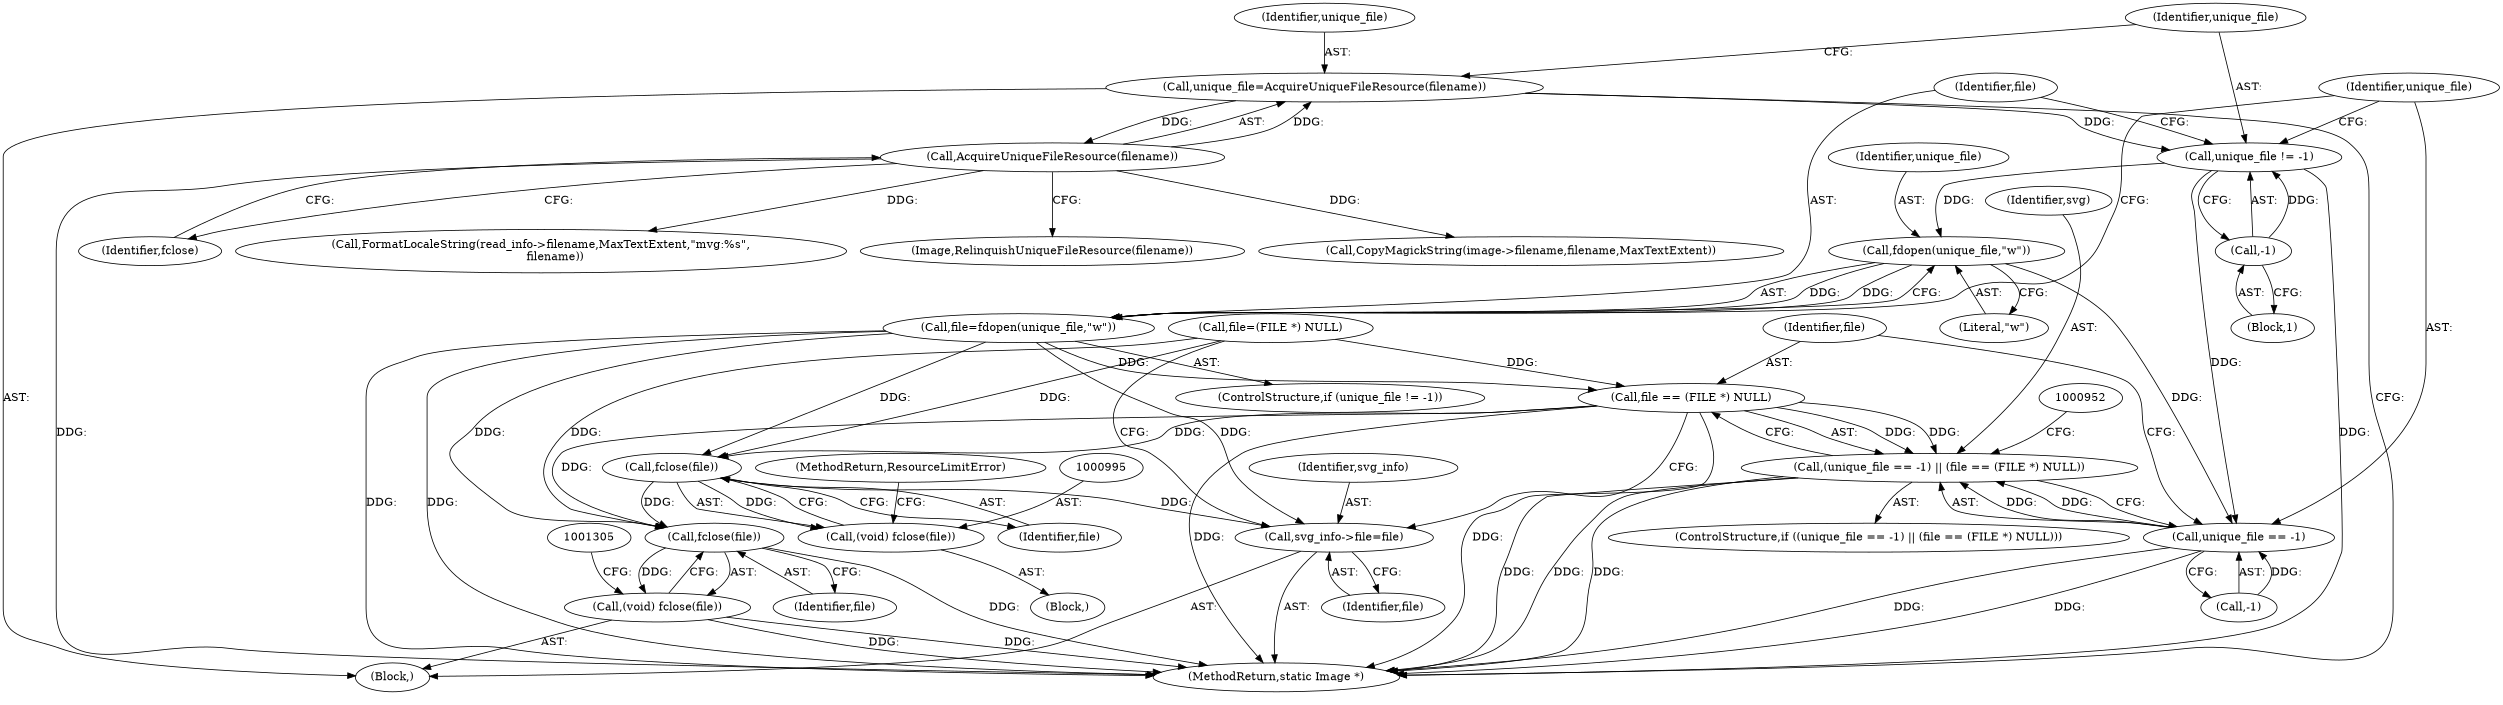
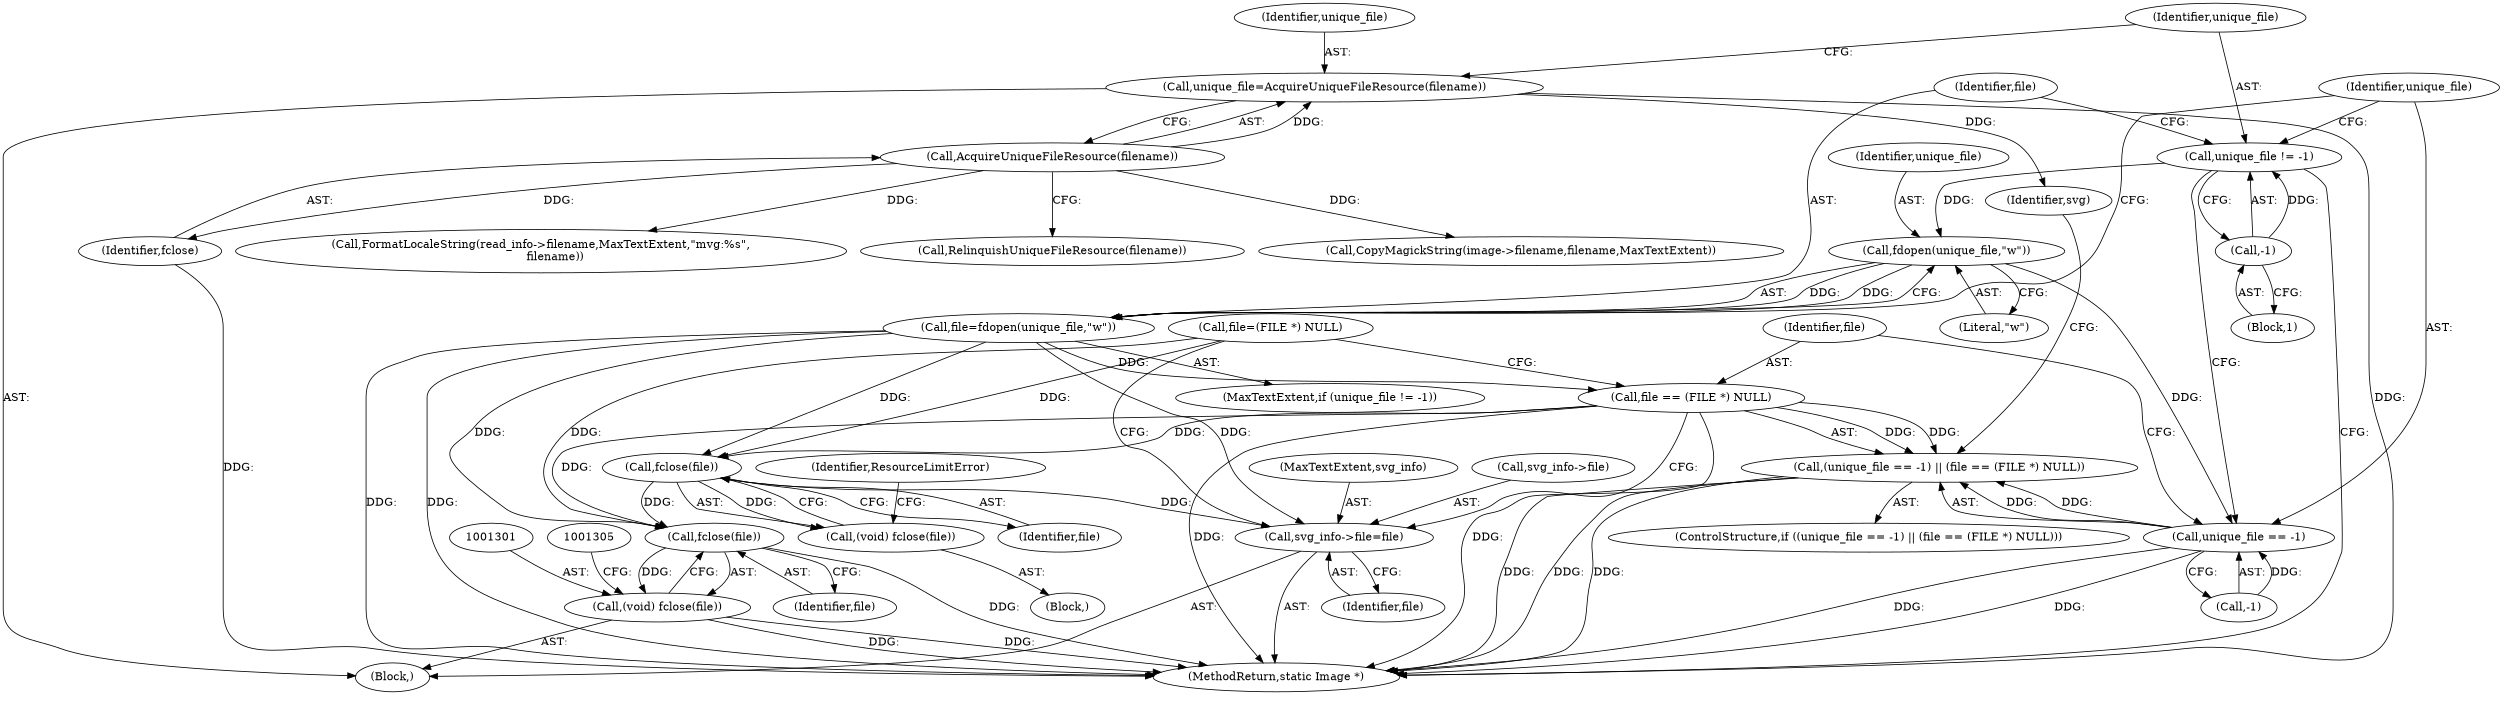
  digraph {
    n1 [label="(Call,fdopen(unique_file,\"w\"))"]
    n2 [label="(Call,file=fdopen(unique_file,\"w\"))"]
    n3 [label="(Call,unique_file == -1)"]
    n4 [label="(Literal,\"w\")"]
-   n5 [label="(ControlStructure,if (unique_file != -1))"]
+   n5 [label="(MaxTextExtent,if (unique_file != -1))"]
    n6 [label="(MethodReturn,static Image *)"]
    n7 [label="(Call,file == (FILE *) NULL)"]
    n8 [label="(Call,fclose(file))"]
    n9 [label="(Call,svg_info->file=file)"]
    n10 [label="(Call,fclose(file))"]
    n11 [label="(Call,(unique_file == -1) || (file == (FILE *) NULL))"]
    n12 [label="(Call,-1)"]
    n13 [label="(Call,unique_file != -1)"]
    n14 [label="(Call,-1)"]
    n15 [label="(Block,1)"]
    n16 [label="(Call,unique_file=AcquireUniqueFileResource(filename))"]
    n17 [label="(Call,AcquireUniqueFileResource(filename))"]
    n18 [label="(Block,)"]
    n19 [label="(Call,FormatLocaleString(read_info->filename,MaxTextExtent,\"mvg:%s\",\n        filename))"]
-   n20 [label="(Image,RelinquishUniqueFileResource(filename))"]
+   n20 [label="(Call,RelinquishUniqueFileResource(filename))"]
    n21 [label="(Identifier,fclose)"]
    n22 [label="(Call,CopyMagickString(image->filename,filename,MaxTextExtent))"]
    n23 [label="(Call,(void) fclose(file))"]
    n24 [label="(Identifier,file)"]
    n25 [label="(Identifier,file)"]
    n26 [label="(Call,(void) fclose(file))"]
    n27 [label="(Identifier,file)"]
    n28 [label="(ControlStructure,if ((unique_file == -1) || (file == (FILE *) NULL)))"]
    n29 [label="(Block,)"]
    n30 [label="(Identifier,unique_file)"]
-   n31 [label="(Identifier,svg_info)"]
-   n32 [label="(MethodReturn,ResourceLimitError)"]
+   n31 [label="(MaxTextExtent,svg_info)"]
+   n32 [label="(Identifier,ResourceLimitError)"]
    n33 [label="(Identifier,file)"]
    n34 [label="(Identifier,unique_file)"]
    n35 [label="(Call,file=(FILE *) NULL)"]
    n36 [label="(Identifier,svg)"]
    n37 [label="(Identifier,unique_file)"]
    n38 [label="(Identifier,file)"]
    n39 [label="(Identifier,unique_file)"]
-   1000952
-   1000995
+   n40 [label="(Call,svg_info->file)"]
+   1001301
    1001305
    n1 -> n2 [label="AST: "]
    n1 -> n2 [label="DDG: "]
    n1 -> n2 [label="DDG: "]
    n1 -> n3 [label="DDG: "]
    n1 -> n4 [label="CFG: "]
    n2 -> n1 [label="CFG: "]
    n2 -> n5 [label="AST: "]
    n2 -> n6 [label="DDG: "]
    n2 -> n6 [label="DDG: "]
    n2 -> n7 [label="DDG: "]
    n2 -> n8 [label="DDG: "]
    n2 -> n9 [label="DDG: "]
    n2 -> n10 [label="DDG: "]
    n3 -> n6 [label="DDG: "]
    n3 -> n6 [label="DDG: "]
    n3 -> n11 [label="AST: "]
    n3 -> n11 [label="DDG: "]
    n3 -> n11 [label="DDG: "]
    n3 -> n12 [label="CFG: "]
    n4 -> n1 [label="AST: "]
    n7 -> n6 [label="DDG: "]
    n7 -> n6 [label="DDG: "]
    n7 -> n8 [label="DDG: "]
    n7 -> n9 [label="CFG: "]
    n7 -> n10 [label="DDG: "]
    n7 -> n11 [label="AST: "]
    n7 -> n11 [label="DDG: "]
    n7 -> n11 [label="DDG: "]
    n8 -> n9 [label="DDG: "]
    n8 -> n10 [label="DDG: "]
    n8 -> n23 [label="AST: "]
    n8 -> n23 [label="DDG: "]
    n8 -> n24 [label="CFG: "]
    n9 -> n6 [label="AST: "]
    n9 -> n18 [label="AST: "]
    n9 -> n25 [label="CFG: "]
    n10 -> n6 [label="DDG: "]
    n10 -> n26 [label="AST: "]
    n10 -> n26 [label="DDG: "]
    n10 -> n27 [label="CFG: "]
-   n11 -> n3 [label="CFG: "]
    n11 -> n6 [label="DDG: "]
    n11 -> n6 [label="DDG: "]
    n11 -> n6 [label="DDG: "]
-   n11 -> n7 [label="CFG: "]
    n11 -> n28 [label="AST: "]
    n12 -> n3 [label="AST: "]
    n12 -> n3 [label="DDG: "]
    n13 -> n1 [label="DDG: "]
-   n13 -> n3 [label="DDG: "]
-   n13 -> n6 [label="DDG: "]
+   n13 -> n3 [label="CFG: "]
+   n13 -> n6 [label="CFG: "]
    n13 -> n14 [label="CFG: "]
    n14 -> n13 [label="AST: "]
    n14 -> n13 [label="DDG: "]
    n14 -> n15 [label="CFG: "]
    n15 -> n14 [label="AST: "]
-   n16 -> n6 [label="CFG: "]
-   n16 -> n13 [label="DDG: "]
-   n16 -> n17 [label="DDG: "]
+   n16 -> n6 [label="DDG: "]
+   n16 -> n36 [label="DDG: "]
+   n16 -> n17 [label="CFG: "]
    n16 -> n18 [label="AST: "]
-   n17 -> n6 [label="DDG: "]
+   n21 -> n6 [label="DDG: "]
    n17 -> n16 [label="AST: "]
    n17 -> n16 [label="DDG: "]
    n17 -> n19 [label="DDG: "]
    n17 -> n20 [label="CFG: "]
-   n17 -> n21 [label="CFG: "]
+   n17 -> n21 [label="DDG: "]
    n17 -> n22 [label="DDG: "]
-   n21 -> n17 [label="CFG: "]
+   n21 -> n17 [label="AST: "]
    n23 -> n8 [label="CFG: "]
    n23 -> n29 [label="AST: "]
    n24 -> n8 [label="AST: "]
    n25 -> n9 [label="AST: "]
    n26 -> n6 [label="DDG: "]
    n26 -> n6 [label="DDG: "]
    n26 -> n10 [label="CFG: "]
    n26 -> n18 [label="AST: "]
    n27 -> n10 [label="AST: "]
    n30 -> n13 [label="AST: "]
    n30 -> n16 [label="CFG: "]
    n31 -> n9 [label="AST: "]
    n32 -> n23 [label="CFG: "]
    n33 -> n2 [label="AST: "]
    n33 -> n13 [label="CFG: "]
    n34 -> n2 [label="CFG: "]
    n34 -> n3 [label="AST: "]
    n34 -> n13 [label="CFG: "]
-   n35 -> n7 [label="DDG: "]
+   n35 -> n7 [label="CFG: "]
    n35 -> n8 [label="DDG: "]
    n35 -> n9 [label="CFG: "]
    n35 -> n10 [label="DDG: "]
-   n36 -> n11 [label="AST: "]
+   n36 -> n11 [label="CFG: "]
    n37 -> n1 [label="AST: "]
    n38 -> n3 [label="CFG: "]
    n38 -> n7 [label="AST: "]
    n39 -> n16 [label="AST: "]
-   1000952 -> n11 [label="CFG: "]
-   1000995 -> n23 [label="AST: "]
+   n40 -> n9 [label="AST: "]
+   1001301 -> n26 [label="AST: "]
    1001305 -> n26 [label="CFG: "]
  }
